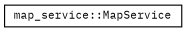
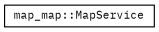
  digraph {
    rankdir=LR
    fontname="IBM Plex Mono"
-   n1 [color=black fillcolor=white fontname="IBM Plex Mono" fontsize=10 height=0.2 label="map_service::MapService" shape=record style=filled width=0.4]
+   n1 [color=black fillcolor=white fontname="IBM Plex Mono" fontsize=10 height=0.2 label="map_map::MapService" shape=record style=filled width=0.4]
  }
